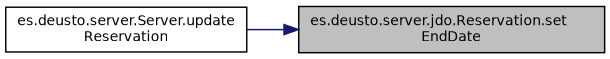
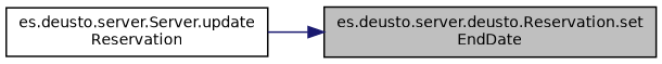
  digraph {
    rankdir=RL
    node [color=black fontname=Helvetica fontsize=10 shape=record style=filled]
-   n1 [fillcolor=grey75 fontcolor=black height=0.2 label="es.deusto.server.jdo.Reservation.set\lEndDate" width=0.4]
+   n1 [fillcolor=grey75 fontcolor=black height=0.2 label="es.deusto.server.deusto.Reservation.set\lEndDate" width=0.4]
    n2 [fillcolor=white height=0.2 label="es.deusto.server.Server.update\lReservation" width=0.4]
    n1 -> n2 [color=midnightblue dir=back fontname=Helvetica fontsize=10 labelfontname=Helvetica labelfontsize=10 style=solid]
  }
